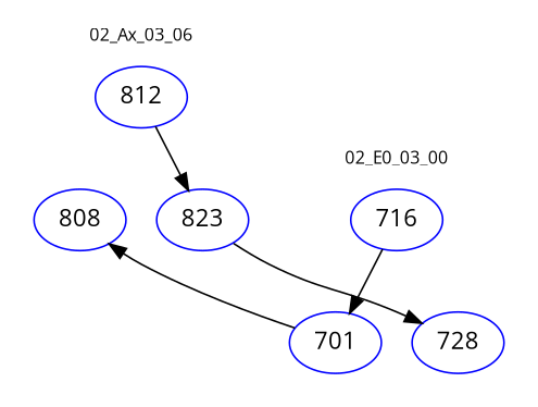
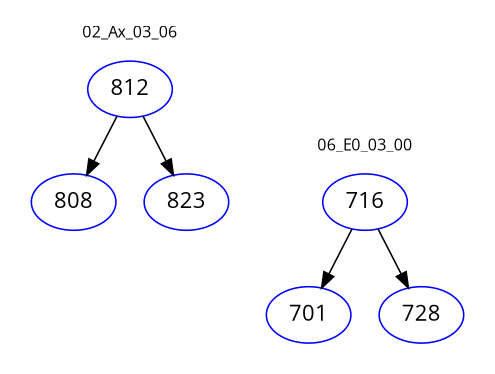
  digraph {
    fontname="Open Sans"
    node [color=blue fontname="Open Sans"]
    edge [color=black fontname="Open Sans"]
    n1 [label=812]
    n2 [label=808]
    n3 [label=823]
    n4 [label=716]
    n5 [label=701]
    n6 [label=728]
    subgraph cluster_1 {
      color=white
      fontsize=10
      label="02_Ax_03_06"
      n1
      n2
      n3
    }
    subgraph cluster_2 {
      color=white
      fontsize=10
-     label="02_E0_03_00"
+     label="06_E0_03_00"
      n4
      n5
      n6
    }
-   n5 -> n2
+   n1 -> n2
    n1 -> n3
    n4 -> n5
-   n3 -> n6
+   n4 -> n6
  }
